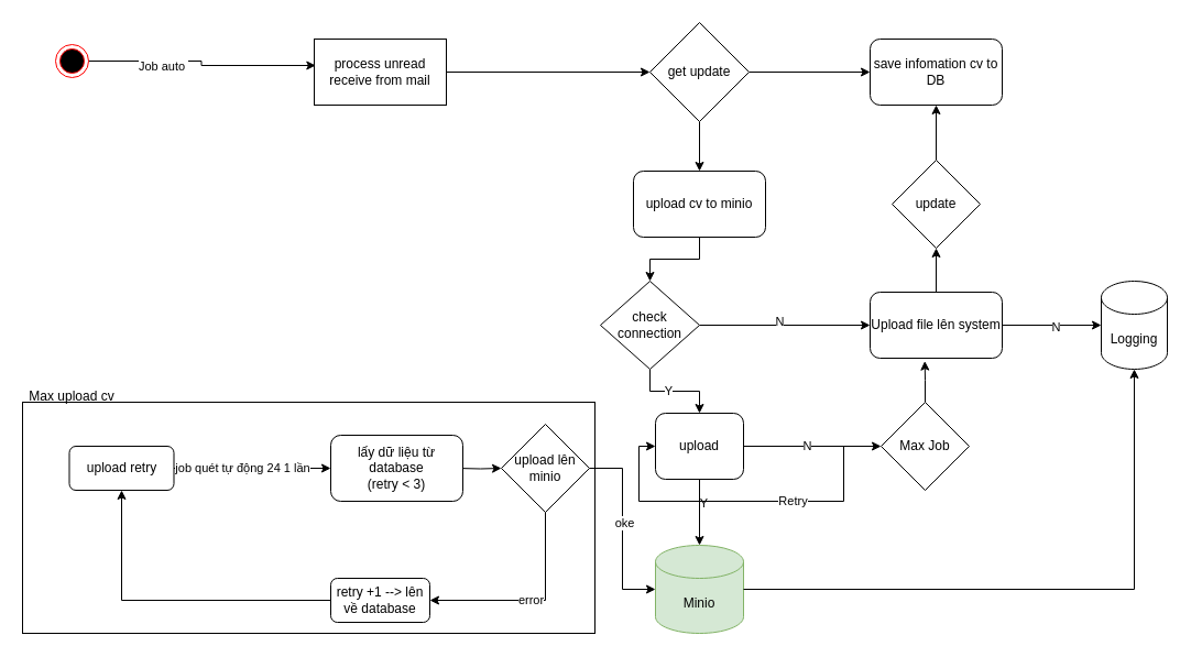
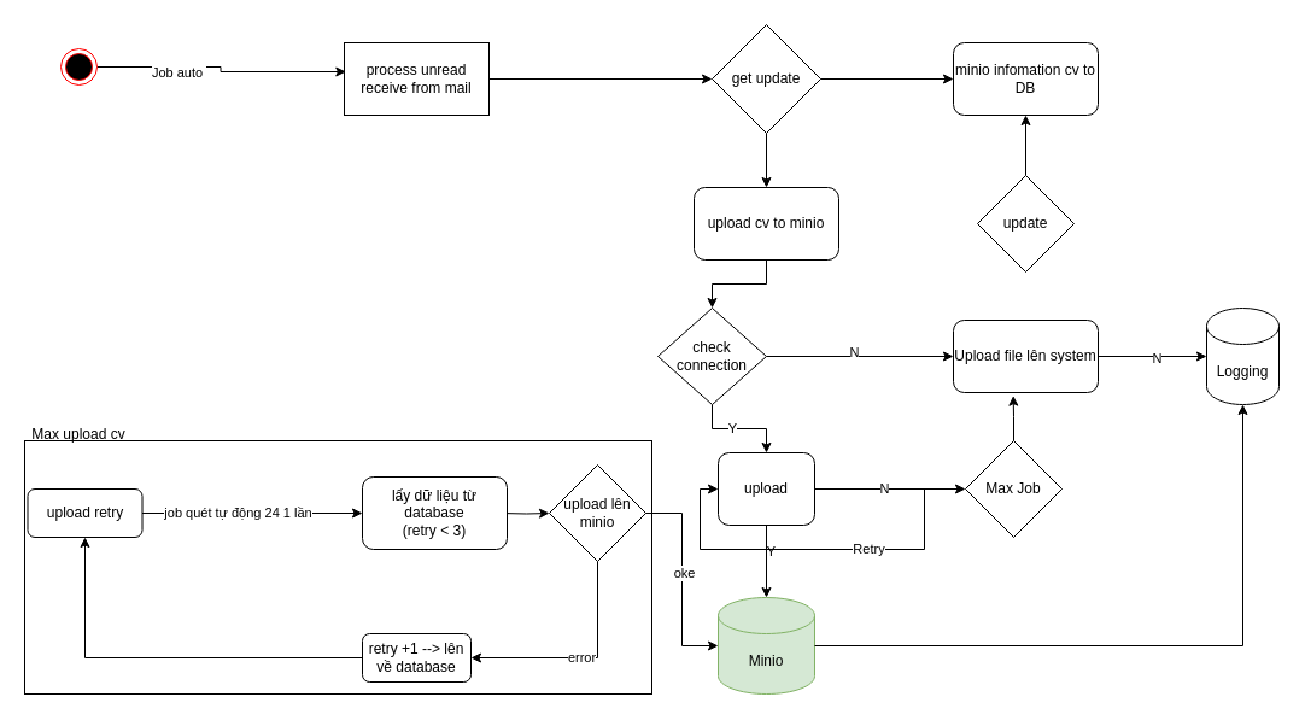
  <mxCell id="0" />
  <mxCell id="1" parent="0" />
  <mxCell id="2" style="edgeStyle=orthogonalEdgeStyle;rounded=0;orthogonalLoop=1;jettySize=auto;html=1;entryX=0.011;entryY=0.4;entryDx=0;entryDy=0;entryPerimeter=0;" parent="1" source="4" target="6" edge="1"><mxGeometry relative="1" as="geometry"><mxPoint y="60" as="targetPoint" x="160" /></mxGeometry></mxCell>
  <mxCell id="3" value="Job auto&amp;nbsp;" style="edgeLabel;html=1;align=center;verticalAlign=middle;resizable=0;points=[];" parent="2" vertex="1" connectable="0"><mxGeometry x="-0.365" y="-4" relative="1" as="geometry"><mxPoint as="offset" /></mxGeometry></mxCell>
  <mxCell id="4" value="S" style="ellipse;html=1;shape=endState;fillColor=#000000;strokeColor=#ff0000;" parent="1" vertex="1"><mxGeometry x="50" y="40" width="30" height="30" as="geometry" /></mxCell>
  <mxCell id="5" style="edgeStyle=orthogonalEdgeStyle;rounded=0;orthogonalLoop=1;jettySize=auto;html=1;entryX=0;entryY=0.5;entryDx=0;entryDy=0;" parent="1" source="6" target="9" edge="1"><mxGeometry relative="1" as="geometry" /></mxCell>
  <mxCell id="6" value="process unread receive from mail" style="rounded=0;whiteSpace=wrap;html=1;" parent="1" vertex="1"><mxGeometry x="285" y="35" width="120" height="60" as="geometry" /></mxCell>
  <mxCell id="7" style="edgeStyle=orthogonalEdgeStyle;rounded=0;orthogonalLoop=1;jettySize=auto;html=1;entryX=0;entryY=0.5;entryDx=0;entryDy=0;" parent="1" source="9" target="10" edge="1"><mxGeometry relative="1" as="geometry"><mxPoint x="740" y="65" as="targetPoint" /></mxGeometry></mxCell>
  <mxCell id="8" style="edgeStyle=orthogonalEdgeStyle;rounded=0;orthogonalLoop=1;jettySize=auto;html=1;" parent="1" source="9" target="12" edge="1"><mxGeometry relative="1" as="geometry" /></mxCell>
  <mxCell id="9" value="get update" style="rhombus;whiteSpace=wrap;html=1;" parent="1" vertex="1"><mxGeometry x="590" y="20" width="90" height="90" as="geometry" /></mxCell>
- <mxCell id="10" value="save infomation cv to DB" style="rounded=1;whiteSpace=wrap;html=1;" parent="1" vertex="1"><mxGeometry x="790" y="35" width="120" height="60" as="geometry" /></mxCell>
+ <mxCell id="10" value="minio infomation cv to DB" style="rounded=1;whiteSpace=wrap;html=1;" parent="1" vertex="1"><mxGeometry x="790" y="35" width="120" height="60" as="geometry" /></mxCell>
  <mxCell id="11" style="edgeStyle=orthogonalEdgeStyle;rounded=0;orthogonalLoop=1;jettySize=auto;html=1;entryX=0.5;entryY=0;entryDx=0;entryDy=0;" parent="1" source="12" target="17" edge="1"><mxGeometry relative="1" as="geometry" /></mxCell>
  <mxCell id="12" value="upload cv to minio" style="rounded=1;whiteSpace=wrap;html=1;" parent="1" vertex="1"><mxGeometry x="575" y="155" width="120" height="60" as="geometry" /></mxCell>
  <mxCell id="13" style="edgeStyle=orthogonalEdgeStyle;rounded=0;orthogonalLoop=1;jettySize=auto;html=1;entryX=0.5;entryY=0;entryDx=0;entryDy=0;" parent="1" source="17" target="24" edge="1"><mxGeometry relative="1" as="geometry" /></mxCell>
  <mxCell id="14" value="Y" style="edgeLabel;html=1;align=center;verticalAlign=middle;resizable=0;points=[];" vertex="1" connectable="0" parent="13"><mxGeometry x="-0.15" y="1" relative="1" as="geometry"><mxPoint as="offset" /></mxGeometry></mxCell>
  <mxCell id="15" style="edgeStyle=orthogonalEdgeStyle;rounded=0;orthogonalLoop=1;jettySize=auto;html=1;entryX=0;entryY=0.5;entryDx=0;entryDy=0;" parent="1" source="17" target="21" edge="1"><mxGeometry relative="1" as="geometry" /></mxCell>
  <mxCell id="16" value="N" style="edgeLabel;html=1;align=center;verticalAlign=middle;resizable=0;points=[];" vertex="1" connectable="0" parent="15"><mxGeometry x="-0.073" y="4" relative="1" as="geometry"><mxPoint as="offset" /></mxGeometry></mxCell>
  <mxCell id="17" value="check connection" style="rhombus;whiteSpace=wrap;html=1;" parent="1" vertex="1"><mxGeometry x="545" y="255" width="90" height="80" as="geometry" /></mxCell>
- <mxCell id="18" style="edgeStyle=orthogonalEdgeStyle;rounded=0;orthogonalLoop=1;jettySize=auto;html=1;entryX=0.5;entryY=1;entryDx=0;entryDy=0;" parent="1" source="21" target="26" edge="1"><mxGeometry relative="1" as="geometry" /></mxCell>
  <mxCell id="19" style="edgeStyle=orthogonalEdgeStyle;rounded=0;orthogonalLoop=1;jettySize=auto;html=1;entryX=0;entryY=0.5;entryDx=0;entryDy=0;entryPerimeter=0;" parent="1" source="21" target="45" edge="1"><mxGeometry relative="1" as="geometry"><mxPoint x="960" y="295" as="targetPoint" /></mxGeometry></mxCell>
  <mxCell id="20" value="N" style="edgeLabel;html=1;align=center;verticalAlign=middle;resizable=0;points=[];" parent="19" vertex="1" connectable="0"><mxGeometry x="0.062" y="-1" relative="1" as="geometry"><mxPoint as="offset" /></mxGeometry></mxCell>
  <mxCell id="21" value="Upload file lên system" style="rounded=1;whiteSpace=wrap;html=1;" parent="1" vertex="1"><mxGeometry x="790" y="265" width="120" height="60" as="geometry" /></mxCell>
  <mxCell id="22" style="edgeStyle=orthogonalEdgeStyle;rounded=0;orthogonalLoop=1;jettySize=auto;html=1;entryX=0;entryY=0.5;entryDx=0;entryDy=0;" parent="1" source="24" target="42" edge="1"><mxGeometry relative="1" as="geometry" /></mxCell>
  <mxCell id="23" value="N" style="edgeLabel;html=1;align=center;verticalAlign=middle;resizable=0;points=[];" parent="22" vertex="1" connectable="0"><mxGeometry x="-0.083" y="-4" relative="1" as="geometry"><mxPoint y="-5" as="offset" /></mxGeometry></mxCell>
  <mxCell id="24" value="upload" style="rounded=1;whiteSpace=wrap;html=1;" parent="1" vertex="1"><mxGeometry x="595" y="375" width="80" height="60" as="geometry" /></mxCell>
  <mxCell id="25" style="edgeStyle=orthogonalEdgeStyle;rounded=0;orthogonalLoop=1;jettySize=auto;html=1;entryX=0.5;entryY=1;entryDx=0;entryDy=0;" parent="1" source="26" target="10" edge="1"><mxGeometry relative="1" as="geometry" /></mxCell>
  <mxCell id="26" value="update" style="rhombus;whiteSpace=wrap;html=1;" parent="1" vertex="1"><mxGeometry x="810" y="145" width="80" height="80" as="geometry" /></mxCell>
  <mxCell id="27" value="Minio" style="shape=cylinder3;whiteSpace=wrap;html=1;boundedLbl=1;backgroundOutline=1;size=15;fillColor=#d5e8d4;strokeColor=#82b366;" parent="1" vertex="1"><mxGeometry x="595" y="495" width="80" height="80" as="geometry" /></mxCell>
  <mxCell id="28" value="" style="rounded=0;whiteSpace=wrap;html=1;" parent="1" vertex="1"><mxGeometry x="20" y="365" width="520" height="210" as="geometry" /></mxCell>
  <mxCell id="29" style="edgeStyle=orthogonalEdgeStyle;rounded=0;orthogonalLoop=1;jettySize=auto;html=1;" parent="1" source="31" edge="1"><mxGeometry relative="1" as="geometry"><mxPoint x="300" y="425" as="targetPoint" /></mxGeometry></mxCell>
  <mxCell id="30" value="job quét tự động 24 1 lần" style="edgeLabel;html=1;align=center;verticalAlign=middle;resizable=0;points=[];" parent="29" connectable="0" vertex="1"><mxGeometry x="-0.135" y="1" relative="1" as="geometry"><mxPoint as="offset" /></mxGeometry></mxCell>
- <mxCell id="31" value="upload retry" style="rounded=1;whiteSpace=wrap;html=1;" parent="1" vertex="1"><mxGeometry x="62.5" y="405" width="95" height="40" as="geometry" /></mxCell>
+ <mxCell id="31" value="upload retry" style="rounded=1;whiteSpace=wrap;html=1;" parent="1" vertex="1"><mxGeometry x="22.5" y="405" width="95" height="40" as="geometry" /></mxCell>
  <mxCell id="32" style="edgeStyle=orthogonalEdgeStyle;rounded=0;orthogonalLoop=1;jettySize=auto;html=1;entryX=0;entryY=0.5;entryDx=0;entryDy=0;" parent="1" target="34" edge="1"><mxGeometry relative="1" as="geometry"><mxPoint x="415" y="425" as="sourcePoint" /></mxGeometry></mxCell>
  <mxCell id="33" value="error" style="edgeStyle=orthogonalEdgeStyle;rounded=0;orthogonalLoop=1;jettySize=auto;html=1;entryX=1;entryY=0.5;entryDx=0;entryDy=0;" parent="1" source="34" target="36" edge="1"><mxGeometry relative="1" as="geometry"><Array as="points"><mxPoint x="495" y="545" /></Array></mxGeometry></mxCell>
  <mxCell id="34" value="upload lên minio" style="rhombus;whiteSpace=wrap;html=1;" parent="1" vertex="1"><mxGeometry x="455" y="385" width="80" height="80" as="geometry" /></mxCell>
  <mxCell id="35" style="edgeStyle=orthogonalEdgeStyle;rounded=0;orthogonalLoop=1;jettySize=auto;html=1;entryX=0.5;entryY=1;entryDx=0;entryDy=0;" parent="1" source="36" target="31" edge="1"><mxGeometry relative="1" as="geometry" /></mxCell>
  <mxCell id="36" value="retry +1 --&amp;gt; lên về database" style="rounded=1;whiteSpace=wrap;html=1;" parent="1" vertex="1"><mxGeometry x="300" y="525" width="90" height="40" as="geometry" /></mxCell>
  <mxCell id="37" value="lấy dữ liệu từ database&lt;br style=&quot;border-color: var(--border-color);&quot;&gt;(retry &amp;lt; 3)" style="rounded=1;whiteSpace=wrap;html=1;" parent="1" vertex="1"><mxGeometry x="300" y="395" width="120" height="60" as="geometry" /></mxCell>
  <mxCell id="38" style="edgeStyle=orthogonalEdgeStyle;rounded=0;orthogonalLoop=1;jettySize=auto;html=1;entryX=0.5;entryY=0;entryDx=0;entryDy=0;entryPerimeter=0;" parent="1" source="24" target="27" edge="1"><mxGeometry relative="1" as="geometry" /></mxCell>
  <mxCell id="39" value="Y" style="edgeLabel;html=1;align=center;verticalAlign=middle;resizable=0;points=[];" parent="38" vertex="1" connectable="0"><mxGeometry x="-0.3" y="3" relative="1" as="geometry"><mxPoint as="offset" /></mxGeometry></mxCell>
  <mxCell id="40" style="edgeStyle=orthogonalEdgeStyle;rounded=0;orthogonalLoop=1;jettySize=auto;html=1;entryX=0;entryY=0.5;entryDx=0;entryDy=0;entryPerimeter=0;" parent="1" source="34" target="27" edge="1"><mxGeometry relative="1" as="geometry" /></mxCell>
  <mxCell id="41" value="oke" style="edgeLabel;html=1;align=center;verticalAlign=middle;resizable=0;points=[];" parent="40" vertex="1" connectable="0"><mxGeometry x="-0.071" y="1" relative="1" as="geometry"><mxPoint as="offset" /></mxGeometry></mxCell>
  <mxCell id="42" value="Max Job" style="rhombus;whiteSpace=wrap;html=1;" parent="1" vertex="1"><mxGeometry x="800" y="365" width="80" height="80" as="geometry" /></mxCell>
  <mxCell id="43" style="edgeStyle=orthogonalEdgeStyle;rounded=0;orthogonalLoop=1;jettySize=auto;html=1;entryX=0.414;entryY=1.044;entryDx=0;entryDy=0;entryPerimeter=0;" parent="1" source="42" target="21" edge="1"><mxGeometry relative="1" as="geometry" /></mxCell>
  <mxCell id="44" value="Retry" style="endArrow=classic;html=1;rounded=0;entryX=0;entryY=0.5;entryDx=0;entryDy=0;" parent="1" target="24" edge="1"><mxGeometry x="-0.362" width="50" height="50" relative="1" as="geometry"><mxPoint x="766" y="405" as="sourcePoint" /><mxPoint x="570" y="405" as="targetPoint" /><Array as="points"><mxPoint x="766" y="455" /><mxPoint x="580" y="455" /><mxPoint x="580" y="405" /></Array><mxPoint as="offset" /></mxGeometry></mxCell>
  <mxCell id="45" value="Logging" style="shape=cylinder3;whiteSpace=wrap;html=1;boundedLbl=1;backgroundOutline=1;size=15;" parent="1" vertex="1"><mxGeometry x="1000" y="255" width="60" height="80" as="geometry" /></mxCell>
  <mxCell id="46" style="edgeStyle=orthogonalEdgeStyle;rounded=0;orthogonalLoop=1;jettySize=auto;html=1;entryX=0.5;entryY=1;entryDx=0;entryDy=0;entryPerimeter=0;" parent="1" source="27" target="45" edge="1"><mxGeometry relative="1" as="geometry" /></mxCell>
  <mxCell id="47" value="Max upload cv" style="text;html=1;strokeColor=none;fillColor=none;align=center;verticalAlign=middle;whiteSpace=wrap;rounded=0;" vertex="1" parent="1"><mxGeometry x="20" y="345" width="90" height="30" as="geometry" /></mxCell>
